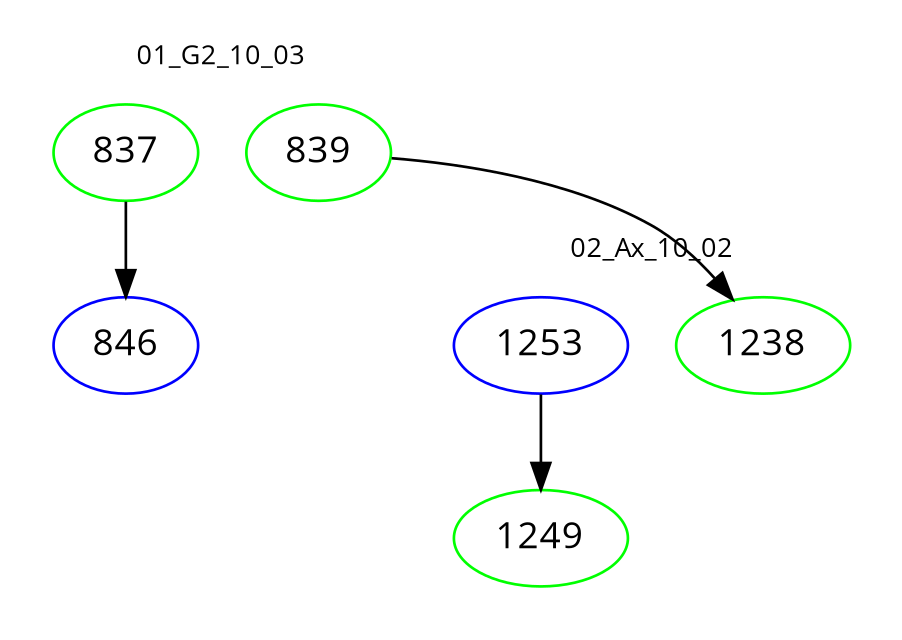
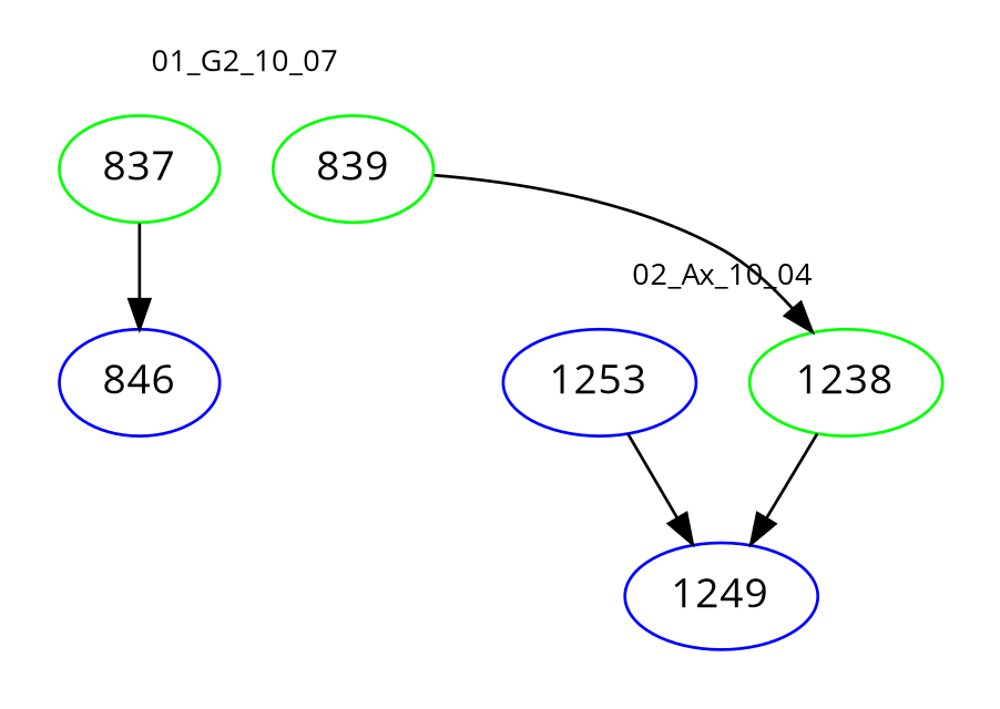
  digraph {
    fontname="Open Sans"
    node [color=green fontname="Open Sans"]
    edge [color=black fontname="Open Sans"]
    n1 [label=1238]
-   n2 [label=1249]
+   n2 [color=blue label=1249]
    n3 [color=blue label=1253]
    n4 [label=839]
    n5 [label=837]
    n6 [color=blue label=846]
    subgraph cluster_1 {
      color=white
      fontsize=10
-     label="02_Ax_10_02"
+     label="02_Ax_10_04"
      n1
      n2
      n3
    }
    subgraph cluster_2 {
      color=white
      fontsize=10
-     label="01_G2_10_03"
+     label="01_G2_10_07"
      n4
      n5
      n6
    }
+   n1 -> n2
    n3 -> n2
    n4 -> n1
    n5 -> n6
  }
